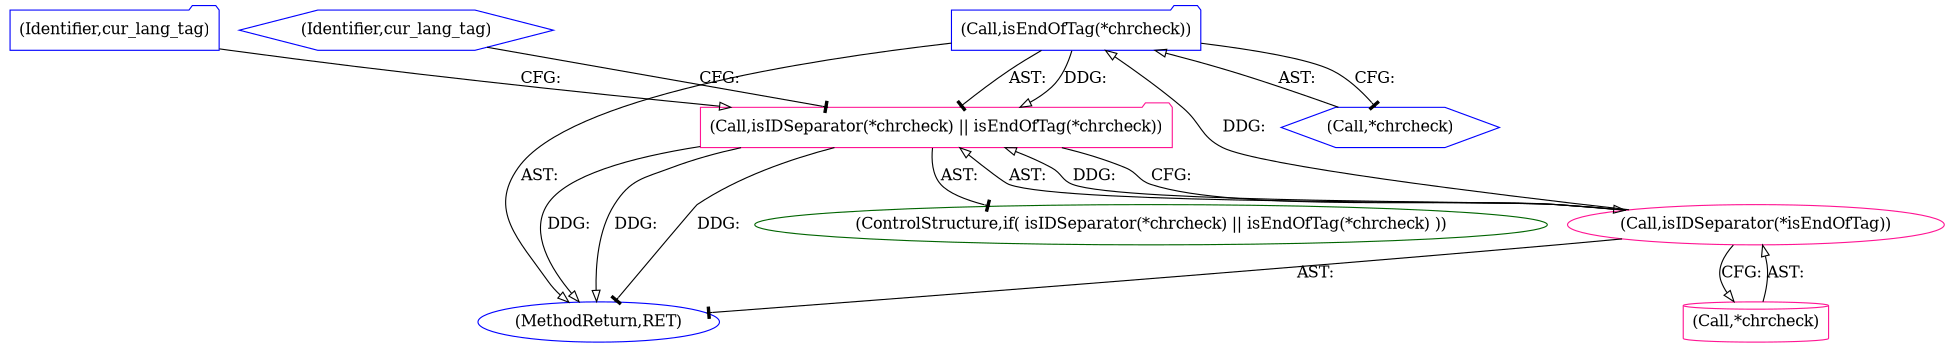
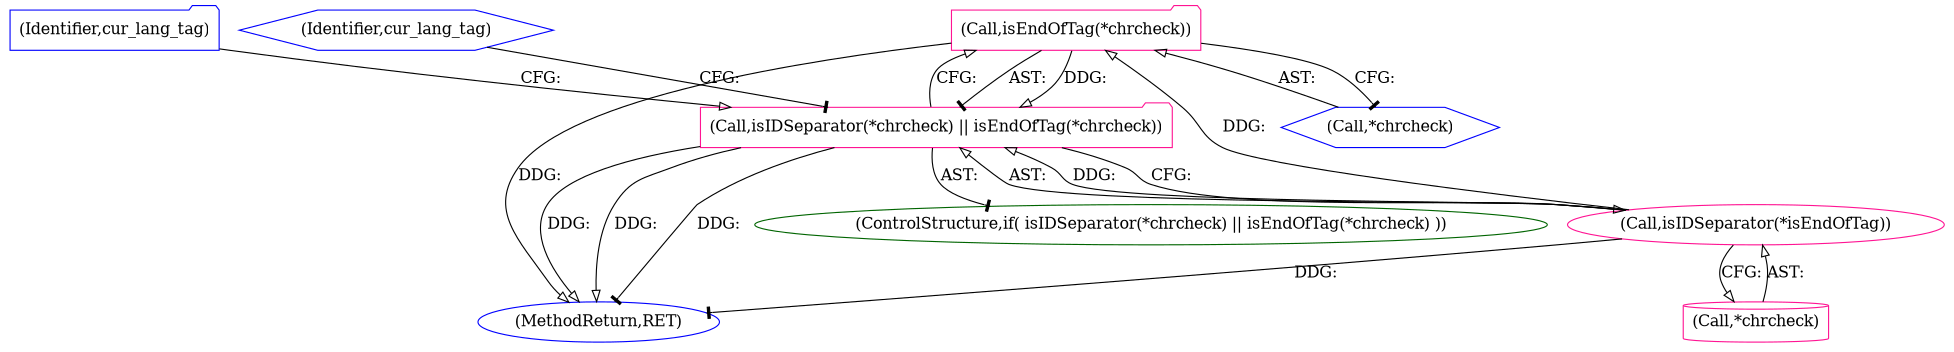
  digraph {
    node [color=deeppink shape=folder]
    edge [arrowhead=onormal]
-   n1 [color=blue label="(Call,isEndOfTag(*chrcheck))"]
+   n1 [label="(Call,isEndOfTag(*chrcheck))"]
    n2 [label="(Call,isIDSeparator(*chrcheck) || isEndOfTag(*chrcheck))"]
    n3 [color=blue label="(MethodReturn,RET)" shape=ellipse]
    n4 [color=blue label="(Call,*chrcheck)" shape=hexagon]
    n5 [label="(Call,isIDSeparator(*isEndOfTag))" shape=ellipse]
    n6 [color=darkgreen label="(ControlStructure,if( isIDSeparator(*chrcheck) || isEndOfTag(*chrcheck) ))" shape=ellipse]
    n7 [label="(Call,*chrcheck)" shape=cylinder]
    n8 [color=blue label="(Identifier,cur_lang_tag)"]
    n9 [color=blue label="(Identifier,cur_lang_tag)" shape=hexagon]
    n1 -> n2 [arrowhead=tee label="AST: "]
    n1 -> n2 [label="DDG: "]
-   n1 -> n3 [label="AST: "]
+   n1 -> n3 [label="DDG: "]
    n1 -> n4 [arrowhead=tee label="CFG: "]
+   n2 -> n1 [label="CFG: "]
    n2 -> n3 [label="DDG: "]
    n2 -> n3 [arrowhead=tee label="DDG: "]
    n2 -> n3 [label="DDG: "]
    n2 -> n5 [label="CFG: "]
    n2 -> n6 [arrowhead=tee label="AST: "]
    n4 -> n1 [label="AST: "]
    n5 -> n1 [label="DDG: "]
    n5 -> n2 [label="AST: "]
    n5 -> n2 [label="DDG: "]
-   n5 -> n3 [arrowhead=tee label="AST: "]
+   n5 -> n3 [arrowhead=tee label="DDG: "]
    n5 -> n7 [label="CFG: "]
    n7 -> n5 [label="AST: "]
    n8 -> n2 [label="CFG: "]
    n9 -> n2 [arrowhead=tee label="CFG: "]
  }
